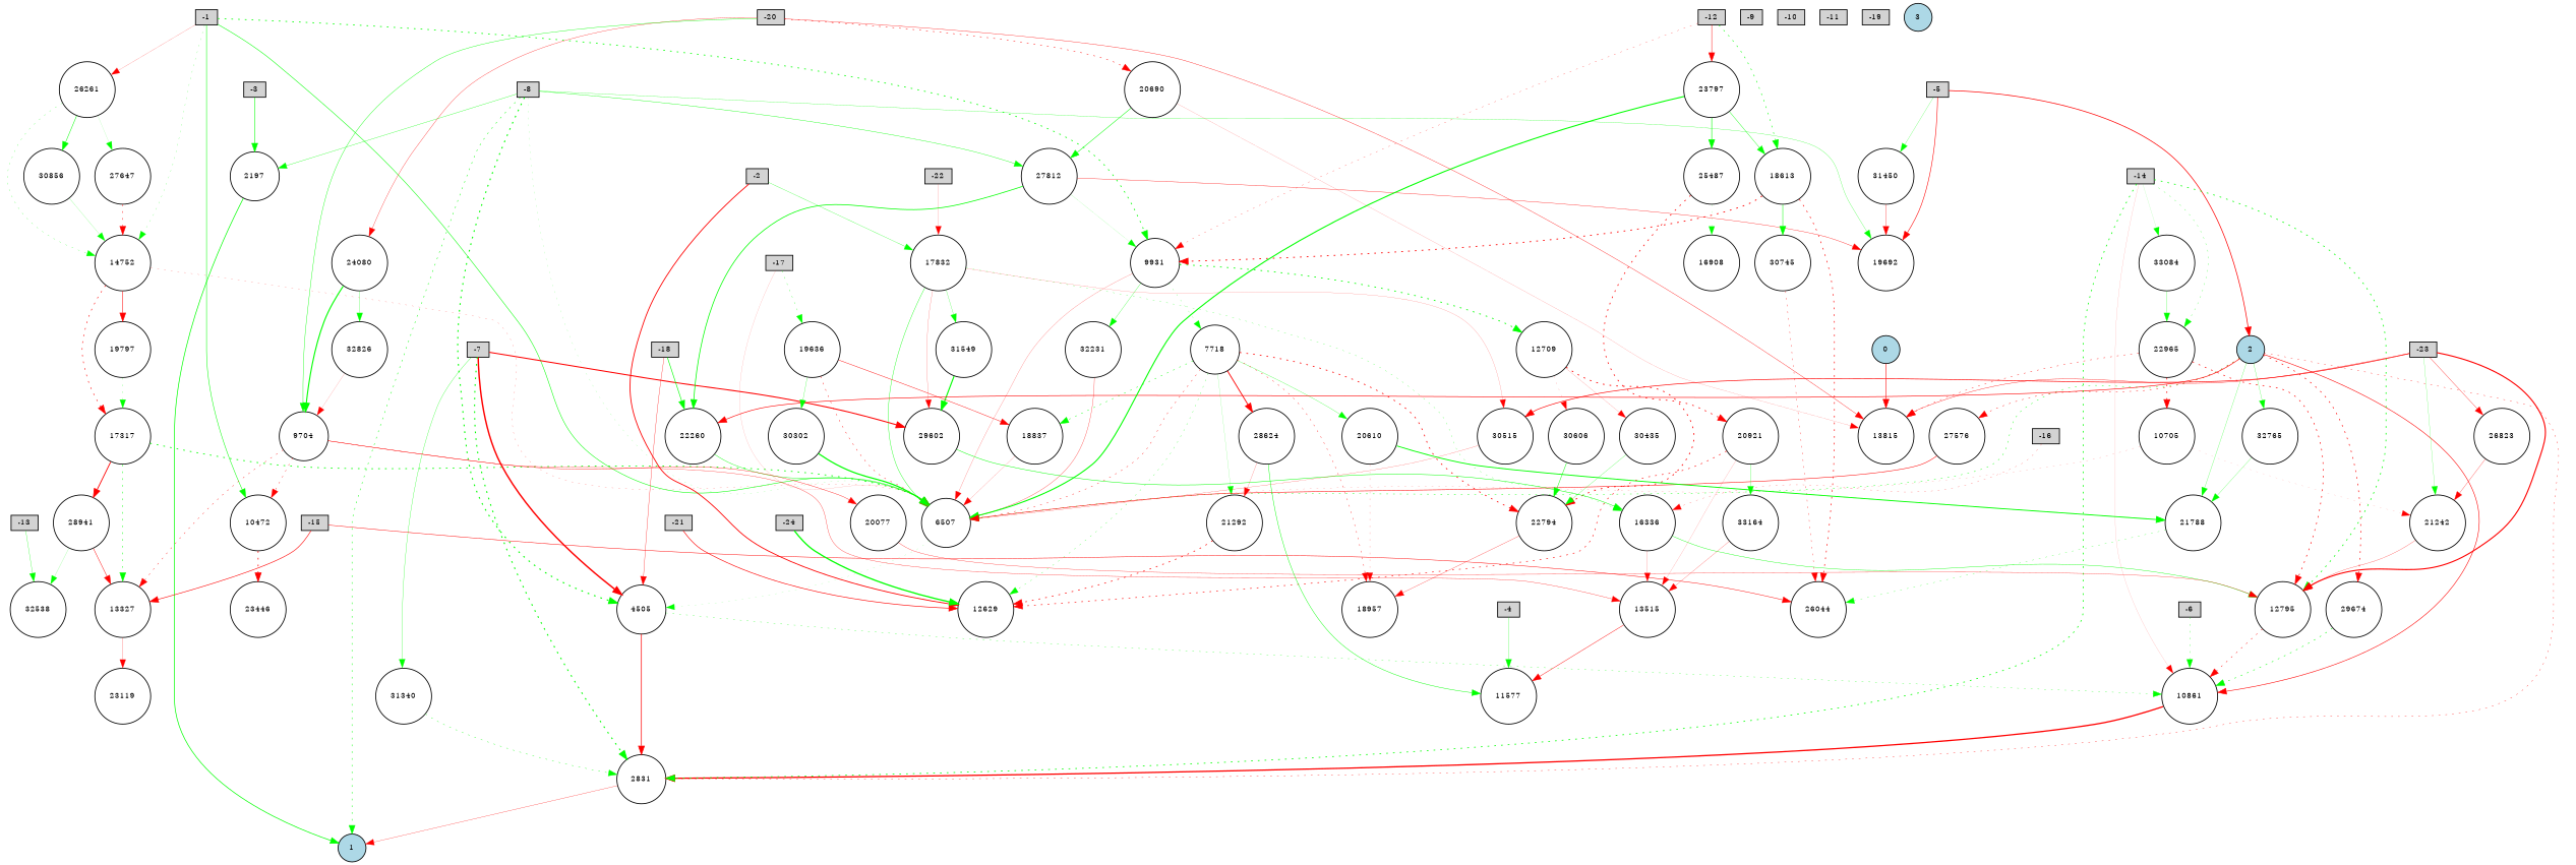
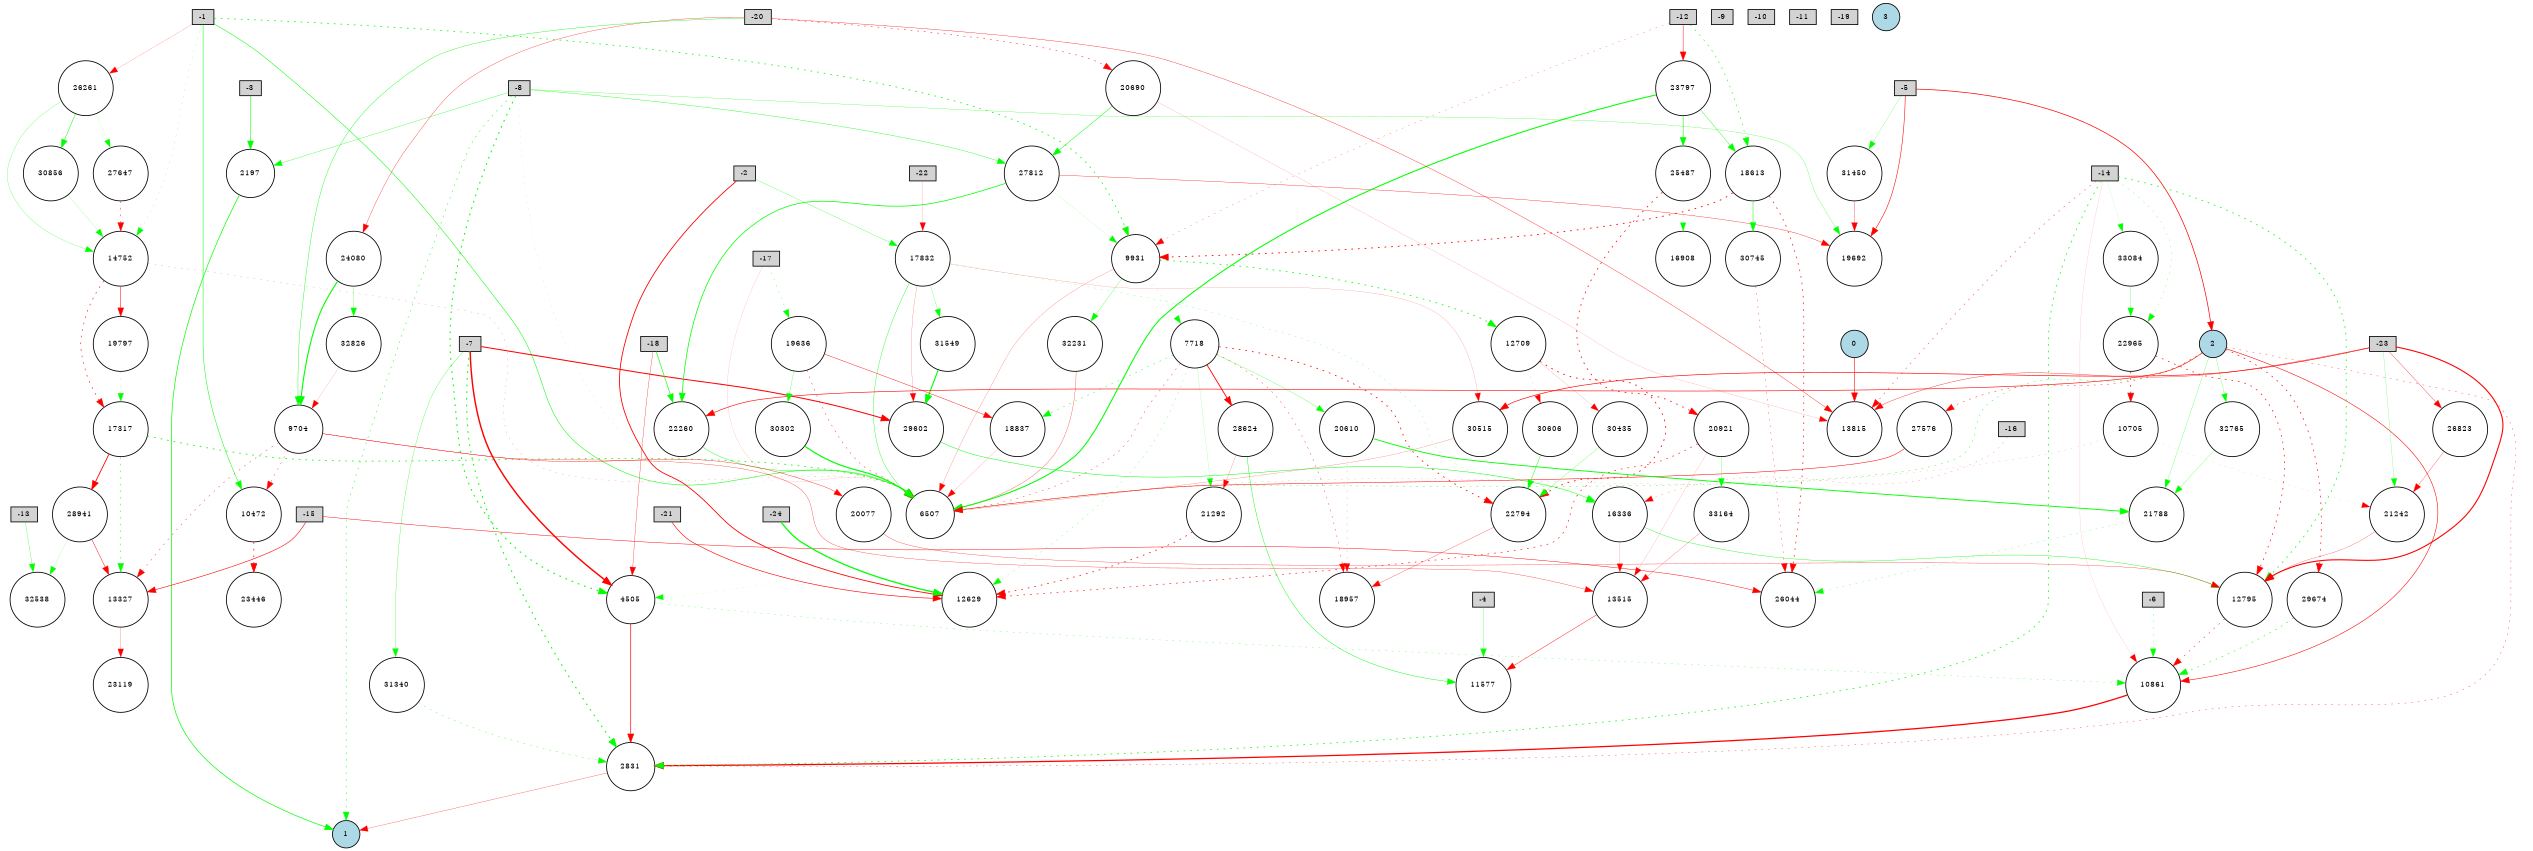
  digraph {
    node [fillcolor=white fontsize=9 shape=circle style=filled]
    edge [color=red style=solid]
    -1 [fillcolor=lightgray height=0.2 shape=box width=0.2]
    26261 [height=0.2 width=0.2]
    14752 [height=0.2 width=0.2]
    9931 [height=0.2 width=0.2]
    10472 [height=0.2 width=0.2]
    6507 [height=0.2 width=0.2]
    30856 [height=0.2 width=0.2]
    27647 [height=0.2 width=0.2]
    17317 [height=0.2 width=0.2]
    19797 [height=0.2 width=0.2]
    7718 [height=0.2 width=0.2]
    12709 [height=0.2 width=0.2]
    32231 [height=0.2 width=0.2]
    23446 [height=0.2 width=0.2]
    4505 [height=0.2 width=0.2]
    -2 [fillcolor=lightgray height=0.2 shape=box width=0.2]
    17832 [height=0.2 width=0.2]
    12629 [height=0.2 width=0.2]
    29602 [height=0.2 width=0.2]
    16336 [height=0.2 width=0.2]
    30515 [height=0.2 width=0.2]
    31549 [height=0.2 width=0.2]
    -3 [fillcolor=lightgray height=0.2 shape=box width=0.2]
    2197 [height=0.2 width=0.2]
    1 [fillcolor=lightblue height=0.2 width=0.2]
    -4 [fillcolor=lightgray height=0.2 shape=box width=0.2]
    11577 [height=0.2 width=0.2]
    -5 [fillcolor=lightgray height=0.2 shape=box width=0.2]
    2 [fillcolor=lightblue height=0.2 width=0.2]
    31450 [height=0.2 width=0.2]
    19692 [height=0.2 width=0.2]
    10861 [height=0.2 width=0.2]
    2831 [height=0.2 width=0.2]
    22260 [height=0.2 width=0.2]
    21788 [height=0.2 width=0.2]
    27576 [height=0.2 width=0.2]
    29674 [height=0.2 width=0.2]
    32765 [height=0.2 width=0.2]
    -6 [fillcolor=lightgray height=0.2 shape=box width=0.2]
    -7 [fillcolor=lightgray height=0.2 shape=box width=0.2]
    31340 [height=0.2 width=0.2]
    -8 [fillcolor=lightgray height=0.2 shape=box width=0.2]
    27812 [height=0.2 width=0.2]
    -9 [fillcolor=lightgray height=0.2 shape=box width=0.2]
    -10 [fillcolor=lightgray height=0.2 shape=box width=0.2]
    -11 [fillcolor=lightgray height=0.2 shape=box width=0.2]
    -12 [fillcolor=lightgray height=0.2 shape=box width=0.2]
    18613 [height=0.2 width=0.2]
    23797 [height=0.2 width=0.2]
    26044 [height=0.2 width=0.2]
    30745 [height=0.2 width=0.2]
    25487 [height=0.2 width=0.2]
    -13 [fillcolor=lightgray height=0.2 shape=box width=0.2]
    32538 [height=0.2 width=0.2]
    -14 [fillcolor=lightgray height=0.2 shape=box width=0.2]
    22965 [height=0.2 width=0.2]
    33084 [height=0.2 width=0.2]
    13815 [height=0.2 width=0.2]
    12795 [height=0.2 width=0.2]
    10705 [height=0.2 width=0.2]
    -15 [fillcolor=lightgray height=0.2 shape=box width=0.2]
    13327 [height=0.2 width=0.2]
    23119 [height=0.2 width=0.2]
    -16 [fillcolor=lightgray height=0.2 shape=box width=0.2]
    13515 [height=0.2 width=0.2]
    -17 [fillcolor=lightgray height=0.2 shape=box width=0.2]
    19636 [height=0.2 width=0.2]
    18837 [height=0.2 width=0.2]
    30302 [height=0.2 width=0.2]
    -18 [fillcolor=lightgray height=0.2 shape=box width=0.2]
    -19 [fillcolor=lightgray height=0.2 shape=box width=0.2]
    -20 [fillcolor=lightgray height=0.2 shape=box width=0.2]
    24080 [height=0.2 width=0.2]
    20690 [height=0.2 width=0.2]
    9704 [height=0.2 width=0.2]
    32826 [height=0.2 width=0.2]
    20077 [height=0.2 width=0.2]
    -21 [fillcolor=lightgray height=0.2 shape=box width=0.2]
    -22 [fillcolor=lightgray height=0.2 shape=box width=0.2]
    -23 [fillcolor=lightgray height=0.2 shape=box width=0.2]
    26823 [height=0.2 width=0.2]
    21242 [height=0.2 width=0.2]
    -24 [fillcolor=lightgray height=0.2 shape=box width=0.2]
    0 [fillcolor=lightblue height=0.2 width=0.2]
    3 [fillcolor=lightblue height=0.2 width=0.2]
    20610 [height=0.2 width=0.2]
    n87 [height=0.2 label=18957 width=0.2]
    22794 [height=0.2 width=0.2]
    16908 [height=0.2 width=0.2]
    33164 [height=0.2 width=0.2]
    30606 [height=0.2 width=0.2]
    28941 [height=0.2 width=0.2]
    20921 [height=0.2 width=0.2]
    21292 [height=0.2 width=0.2]
    28624 [height=0.2 width=0.2]
    30435 [height=0.2 width=0.2]
    -1 -> 26261 [penwidth=0.17657756925625145]
    -1 -> 14752 [color=green penwidth=0.22227432547420273 style=dotted]
    -1 -> 9931 [color=green penwidth=0.9445509772958098 style=dotted]
    -1 -> 10472 [color=green penwidth=0.6027754195048055]
    -1 -> 6507 [color=green penwidth=0.6272792949281216]
-   26261 -> 14752 [color=green penwidth=0.26927303225376464 style=dotted]
+   26261 -> 14752 [color=green penwidth=0.26927303225376464]
    26261 -> 30856 [color=green penwidth=0.5771904018435811]
    26261 -> 27647 [color=green penwidth=0.10938486767671585]
    14752 -> 6507 [penwidth=0.20071385011289178 style=dotted]
    14752 -> 17317 [penwidth=0.7232440367487002 style=dotted]
    14752 -> 19797 [penwidth=0.6118662034172937]
    9931 -> 6507 [penwidth=0.2092403200312033]
    9931 -> 7718 [color=green penwidth=0.23224597539037029 style=dotted]
    9931 -> 12709 [color=green penwidth=0.994772389540625 style=dotted]
    9931 -> 32231 [color=green penwidth=0.3063111674832711]
    10472 -> 23446 [penwidth=0.9127038740589419 style=dotted]
    6507 -> 4505 [color=green penwidth=0.13390989655259986 style=dotted]
    30856 -> 14752 [color=green penwidth=0.1661471661669684]
    27647 -> 14752 [penwidth=0.5498140108668064 style=dotted]
    17317 -> 6507 [color=green penwidth=0.9996459486244281 style=dotted]
    17317 -> 13327 [color=green penwidth=0.590725010910619 style=dotted]
    17317 -> 28941 [penwidth=1.021231811083727]
    19797 -> 17317 [color=green penwidth=0.2408268955497324 style=dotted]
    7718 -> 6507 [penwidth=0.4653833935878814 style=dotted]
    7718 -> 12629 [color=green penwidth=0.311544401280403 style=dotted]
    7718 -> 18837 [color=green penwidth=0.5363424413333634 style=dotted]
    7718 -> 20610 [color=green penwidth=0.3029788959500044]
    7718 -> n87 [penwidth=0.4424868085608148 style=dotted]
    7718 -> 22794 [penwidth=0.9506582362501411 style=dotted]
    7718 -> 21292 [color=green penwidth=0.1518988593340594]
    7718 -> 28624 [penwidth=1.0505263763699153]
    12709 -> 22794 [penwidth=1.0115864162905974 style=dotted]
    12709 -> 30606 [penwidth=0.13810616639028458 style=dotted]
    12709 -> 30435 [penwidth=0.14076277324043163]
    32231 -> 6507 [penwidth=0.3295185767970239]
    4505 -> 10861 [color=green penwidth=0.3399787865938362 style=dotted]
    4505 -> 2831 [penwidth=0.8253130777876455]
    -2 -> 17832 [color=green penwidth=0.30923847476846833]
    -2 -> 12629 [penwidth=1.0205597119338559]
    17832 -> 6507 [color=green penwidth=0.44760470618186254]
    17832 -> 29602 [penwidth=0.2098603512571809]
    17832 -> 16336 [color=green penwidth=0.27861638046566795 style=dotted]
    17832 -> 30515 [penwidth=0.15801512839384158]
    17832 -> 31549 [color=green penwidth=0.26221488719349817]
    29602 -> 16336 [color=green penwidth=0.5638957899619588]
    16336 -> 12795 [color=green penwidth=0.45467716792720114]
    16336 -> 13515 [penwidth=0.19137309661478302]
    30515 -> 6507 [penwidth=0.2148596970144987]
    31549 -> 29602 [color=green penwidth=1.3343966077007374]
    -3 -> 2197 [color=green penwidth=0.6538486427641845]
    2197 -> 1 [color=green penwidth=0.8242251183858653]
    -4 -> 11577 [color=green penwidth=0.30384045215647304]
    -5 -> 2 [penwidth=0.8498171648047245]
    -5 -> 31450 [color=green penwidth=0.2431301401319286]
    -5 -> 19692 [penwidth=0.6584111961779071]
    2 -> 6507 [color=green penwidth=0.49815931279773107 style=dotted]
    2 -> 10861 [penwidth=0.6656363632636203]
    2 -> 2831 [penwidth=0.40516747125858354 style=dotted]
    2 -> 22260 [penwidth=0.7245684083328011]
    2 -> 21788 [color=green penwidth=0.26478256044783166]
    2 -> 27576 [penwidth=0.5188151809702882 style=dotted]
    2 -> 29674 [penwidth=0.808145950354156 style=dotted]
    2 -> 32765 [color=green penwidth=0.2661167508192333]
    31450 -> 19692 [penwidth=0.37105936600802514]
    10861 -> 2831 [penwidth=1.5306373123938017]
    2831 -> 1 [penwidth=0.3081750450087218]
    22260 -> 6507 [color=green penwidth=0.4824100784104204]
    21788 -> 26044 [color=green penwidth=0.3141268872852533 style=dotted]
    27576 -> 6507 [penwidth=0.6207352077679623]
    29674 -> 10861 [color=green penwidth=0.6428882510786473 style=dotted]
    32765 -> 21788 [color=green penwidth=0.2464734131893105]
    -6 -> 10861 [color=green penwidth=0.34629744018059194 style=dotted]
    -7 -> 4505 [penwidth=1.7221659077527223]
    -7 -> 29602 [penwidth=1.2254986365739295]
    -7 -> 2831 [color=green penwidth=1.2860079819048924 style=dotted]
    -7 -> 31340 [color=green penwidth=0.3322054102179365]
    31340 -> 2831 [color=green penwidth=0.42755509860155005 style=dotted]
    -8 -> 6507 [color=green penwidth=0.1476806077479747 style=dotted]
    -8 -> 4505 [color=green penwidth=1.3153165356761194 style=dotted]
    -8 -> 2197 [color=green penwidth=0.3730382314435783]
    -8 -> 1 [color=green penwidth=0.6007962641753719 style=dotted]
    -8 -> 19692 [color=green penwidth=0.2882732543236409]
    -8 -> 27812 [color=green penwidth=0.44071222416206157]
    27812 -> 9931 [color=green penwidth=0.10475619110469947]
    27812 -> 19692 [penwidth=0.4019987309900064]
    27812 -> 22260 [color=green penwidth=0.8822280042117228]
    -12 -> 9931 [penwidth=0.2906384054315936 style=dotted]
    -12 -> 18613 [color=green penwidth=0.6932213863298876 style=dotted]
    -12 -> 23797 [penwidth=0.5255637681981062]
    18613 -> 9931 [penwidth=1.0452999579046858 style=dotted]
    18613 -> 26044 [penwidth=0.8062891713329491 style=dotted]
    18613 -> 30745 [color=green penwidth=0.5921918516358947]
    23797 -> 6507 [color=green penwidth=1.2675366572460836]
    23797 -> 18613 [color=green penwidth=0.448418940893592]
    23797 -> 25487 [color=green penwidth=0.6745026709900207]
    30745 -> 26044 [penwidth=0.39448141394321623 style=dotted]
    25487 -> 16908 [color=green penwidth=0.15249082597319702 style=dotted]
    25487 -> 20921 [penwidth=0.9235804936806488 style=dotted]
    -13 -> 32538 [color=green penwidth=0.33205443147629976]
    -14 -> 10861 [penwidth=0.10333139917850277]
    -14 -> 2831 [color=green penwidth=0.9262613017690832 style=dotted]
    -14 -> 22965 [color=green penwidth=0.31442654296746597 style=dotted]
    -14 -> 33084 [color=green penwidth=0.10176512928639932]
-   22965 -> 13815 [penwidth=0.48462344787391554 style=dotted]
+   -14 -> 13815 [penwidth=0.48462344787391554 style=dotted]
    -14 -> 12795 [color=green penwidth=0.9199713466458844 style=dotted]
    22965 -> 12795 [penwidth=0.81411273669686 style=dotted]
    22965 -> 10705 [penwidth=0.8455436352645549 style=dotted]
    33084 -> 22965 [color=green penwidth=0.2934714748911603]
    12795 -> 10861 [penwidth=0.5483293488997025 style=dotted]
    10705 -> 6507 [penwidth=0.15581173412565963 style=dotted]
    10705 -> 21242 [penwidth=0.10310765381559868 style=dotted]
    -15 -> 26044 [penwidth=0.5470269418416718]
    -15 -> 13327 [penwidth=0.6882312979027073]
    13327 -> 23119 [penwidth=0.2424233898151496]
    -16 -> 16336 [penwidth=0.2405624876748285 style=dotted]
    13515 -> 11577 [penwidth=0.49739359495321867]
    -17 -> 6507 [penwidth=0.11164612610300212]
    -17 -> 19636 [color=green penwidth=0.3429129744207811 style=dotted]
    19636 -> 6507 [penwidth=0.5028018126946697 style=dotted]
    19636 -> 18837 [penwidth=0.5037094672973055]
    19636 -> 30302 [color=green penwidth=0.2965043051154064]
    18837 -> 6507 [penwidth=0.15008373772400185]
    30302 -> 6507 [color=green penwidth=1.4430135887804518]
    -18 -> 4505 [penwidth=0.3633157256776851]
    -18 -> 22260 [color=green penwidth=0.7301038049177261]
    -20 -> 13815 [penwidth=0.4155540751090986]
    -20 -> 24080 [penwidth=0.3575664790871108]
    -20 -> 20690 [penwidth=0.586092289583062 style=dotted]
    -20 -> 9704 [color=green penwidth=0.4637361013677592]
    24080 -> 9704 [color=green penwidth=1.3098412742968992]
    24080 -> 32826 [color=green penwidth=0.2841683461165394]
    20690 -> 27812 [color=green penwidth=0.5871000019647943]
    20690 -> 13815 [penwidth=0.1377187012743727]
    9704 -> 10472 [penwidth=0.43631796141874124 style=dotted]
    9704 -> 13327 [penwidth=0.4590192412443286 style=dotted]
    9704 -> 13515 [penwidth=0.35174111395257834]
    9704 -> 20077 [penwidth=0.4291178479576826]
    32826 -> 9704 [penwidth=0.13321684084654956]
    20077 -> 12795 [penwidth=0.342083902639979]
    -21 -> 12629 [penwidth=0.7350275877770268]
    -22 -> 17832 [penwidth=0.161707241168396]
    -23 -> 30515 [penwidth=0.7806373208174616]
    -23 -> 13815 [penwidth=0.42526679572459725]
    -23 -> 12795 [penwidth=1.3130245570744918]
    -23 -> 26823 [penwidth=0.3685278710047175]
    -23 -> 21242 [color=green penwidth=0.22196493299920295]
    26823 -> 21242 [penwidth=0.30470026161972963]
    21242 -> 12795 [penwidth=0.2839652325611496]
    -24 -> 12629 [color=green penwidth=1.5412317473637707]
    0 -> 13815 [penwidth=0.6700762188330147]
    20610 -> 21788 [color=green penwidth=1.0785678517494377]
    20610 -> n87 [penwidth=0.19482955090737616 style=dotted]
    22794 -> n87 [penwidth=0.31778553593053355]
    33164 -> 13515 [penwidth=0.23567197273640092]
    30606 -> 22794 [color=green penwidth=0.5401636966458033]
    28941 -> 32538 [color=green penwidth=0.1607389954650636]
    28941 -> 13327 [penwidth=0.5334745672536784]
    20921 -> 12629 [penwidth=0.7456680898984637 style=dotted]
    20921 -> 13515 [penwidth=0.13480718450403117]
    20921 -> 33164 [color=green penwidth=0.308224502581427]
    21292 -> 12629 [penwidth=0.8654346468281129 style=dotted]
    28624 -> 11577 [color=green penwidth=0.5246411924960831]
    28624 -> 21292 [penwidth=0.19876373018206642]
    30435 -> 22794 [color=green penwidth=0.26761579778416866]
  }
